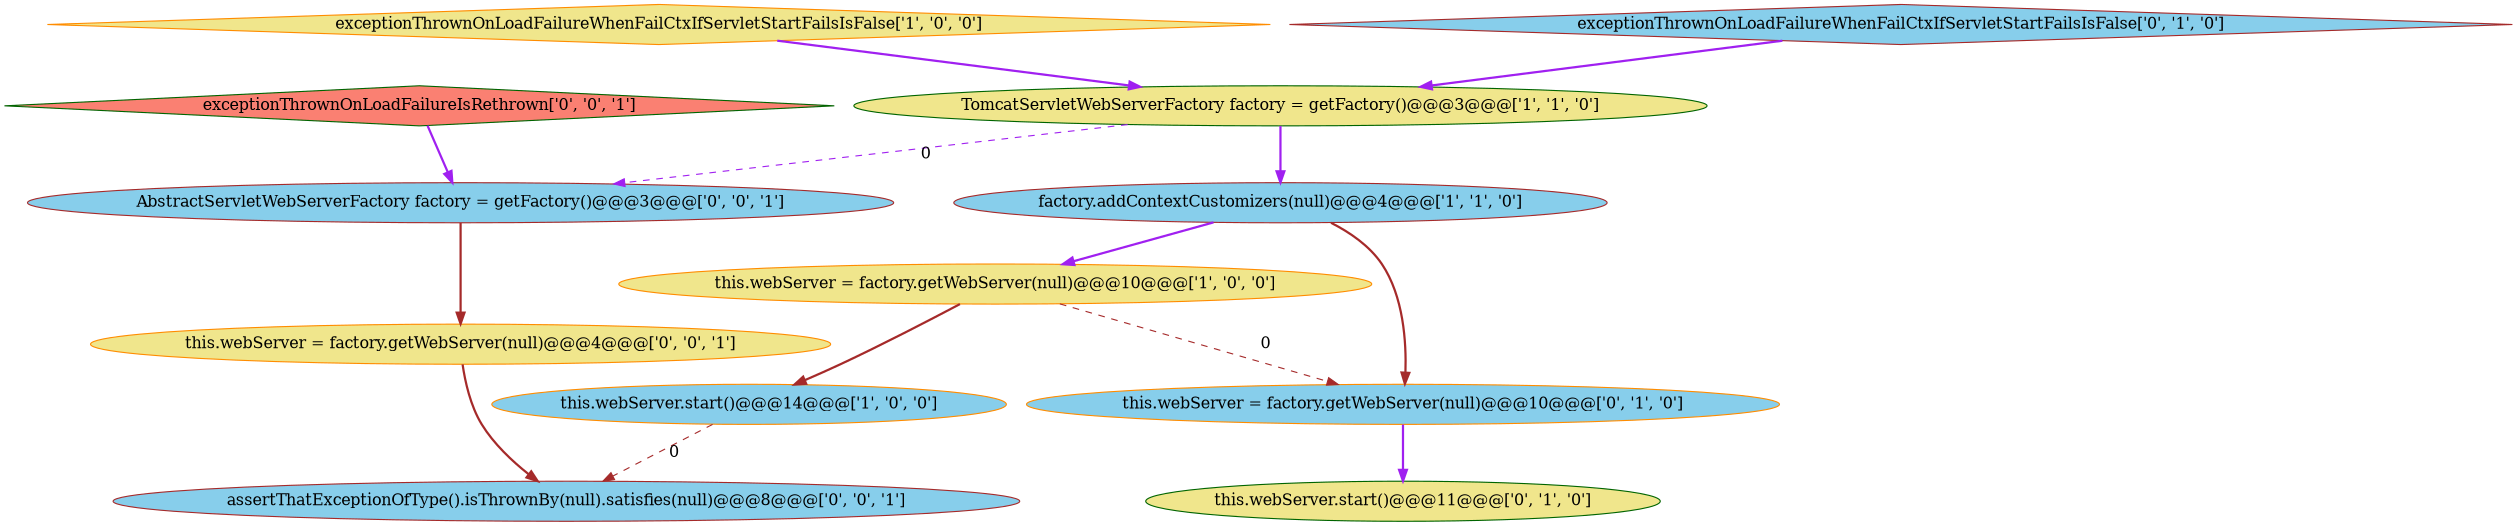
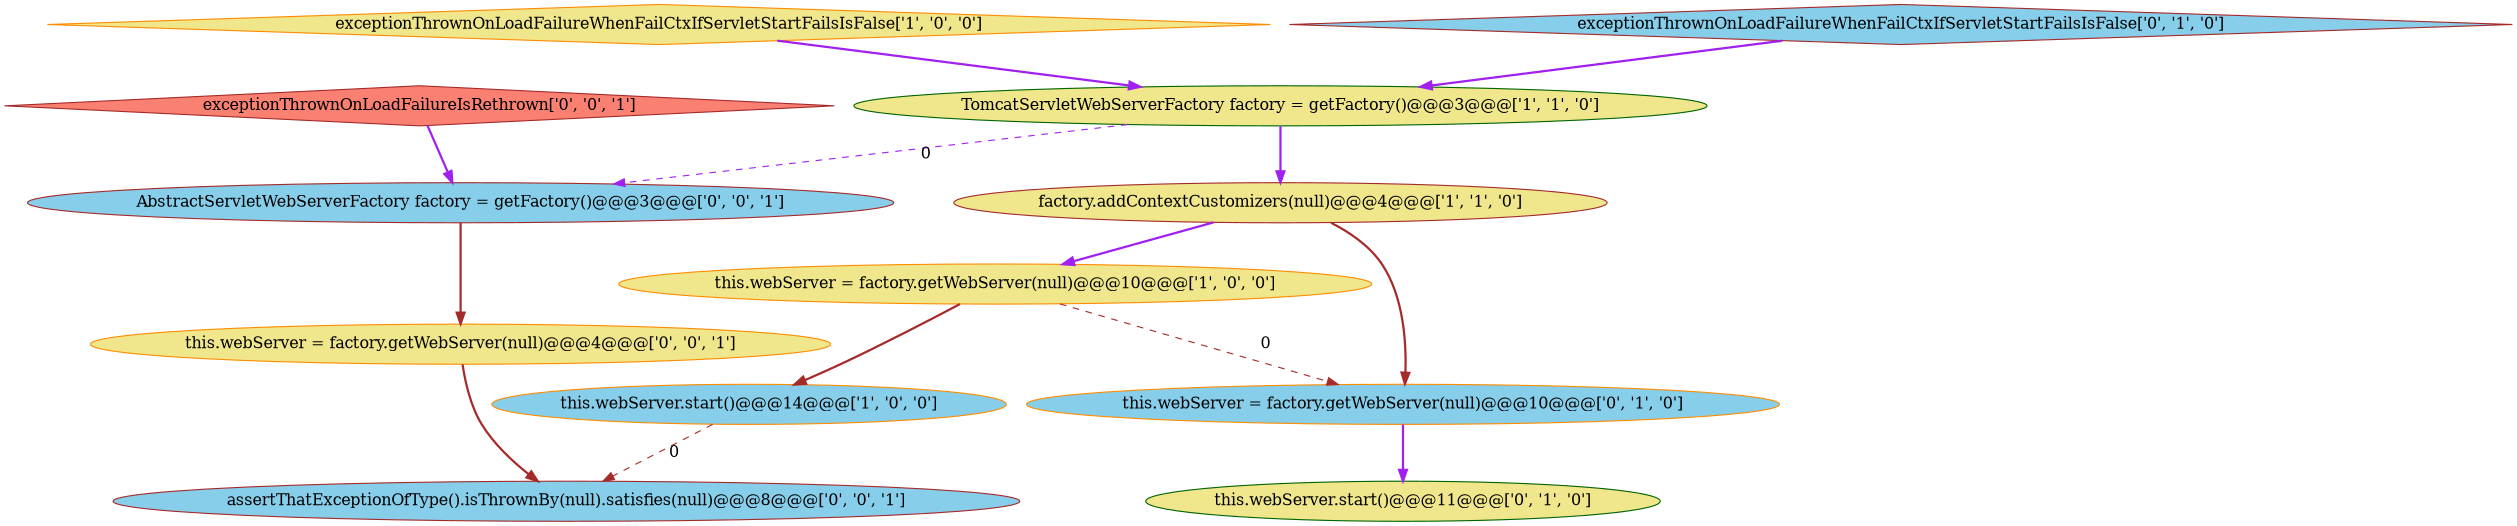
  digraph {
    node [color=darkorange fillcolor=skyblue shape=ellipse style=filled]
    edge [color=purple style=bold]
    n1 [fillcolor=khaki label="exceptionThrownOnLoadFailureWhenFailCtxIfServletStartFailsIsFalse['1', '0', '0']" shape=diamond]
    n2 [color=darkgreen fillcolor=khaki label="TomcatServletWebServerFactory factory = getFactory()@@@3@@@['1', '1', '0']"]
    n3 [color=brown label="AbstractServletWebServerFactory factory = getFactory()@@@3@@@['0', '0', '1']"]
-   n4 [color=brown label="factory.addContextCustomizers(null)@@@4@@@['1', '1', '0']"]
+   n4 [color=brown fillcolor=khaki label="factory.addContextCustomizers(null)@@@4@@@['1', '1', '0']"]
    n5 [color=brown label="exceptionThrownOnLoadFailureWhenFailCtxIfServletStartFailsIsFalse['0', '1', '0']" shape=diamond]
    n6 [color=brown label="assertThatExceptionOfType().isThrownBy(null).satisfies(null)@@@8@@@['0', '0', '1']"]
    n7 [color=darkgreen fillcolor=khaki label="this.webServer.start()@@@11@@@['0', '1', '0']"]
    n8 [fillcolor=khaki label="this.webServer = factory.getWebServer(null)@@@4@@@['0', '0', '1']"]
    n9 [label="this.webServer.start()@@@14@@@['1', '0', '0']"]
-   n10 [color=darkgreen fillcolor=salmon label="exceptionThrownOnLoadFailureIsRethrown['0', '0', '1']" shape=diamond]
+   n10 [color=brown fillcolor=salmon label="exceptionThrownOnLoadFailureIsRethrown['0', '0', '1']" shape=diamond]
    n11 [fillcolor=khaki label="this.webServer = factory.getWebServer(null)@@@10@@@['1', '0', '0']"]
    n12 [label="this.webServer = factory.getWebServer(null)@@@10@@@['0', '1', '0']"]
    n1 -> n2
    n2 -> n3 [label=0 style=dashed]
    n2 -> n4
    n3 -> n8 [color=brown]
    n4 -> n11
    n4 -> n12 [color=brown]
    n5 -> n2
    n8 -> n6 [color=brown]
    n9 -> n6 [color=brown label=0 style=dashed]
    n10 -> n3
    n11 -> n9 [color=brown]
    n11 -> n12 [color=brown label=0 style=dashed]
    n12 -> n7
  }
